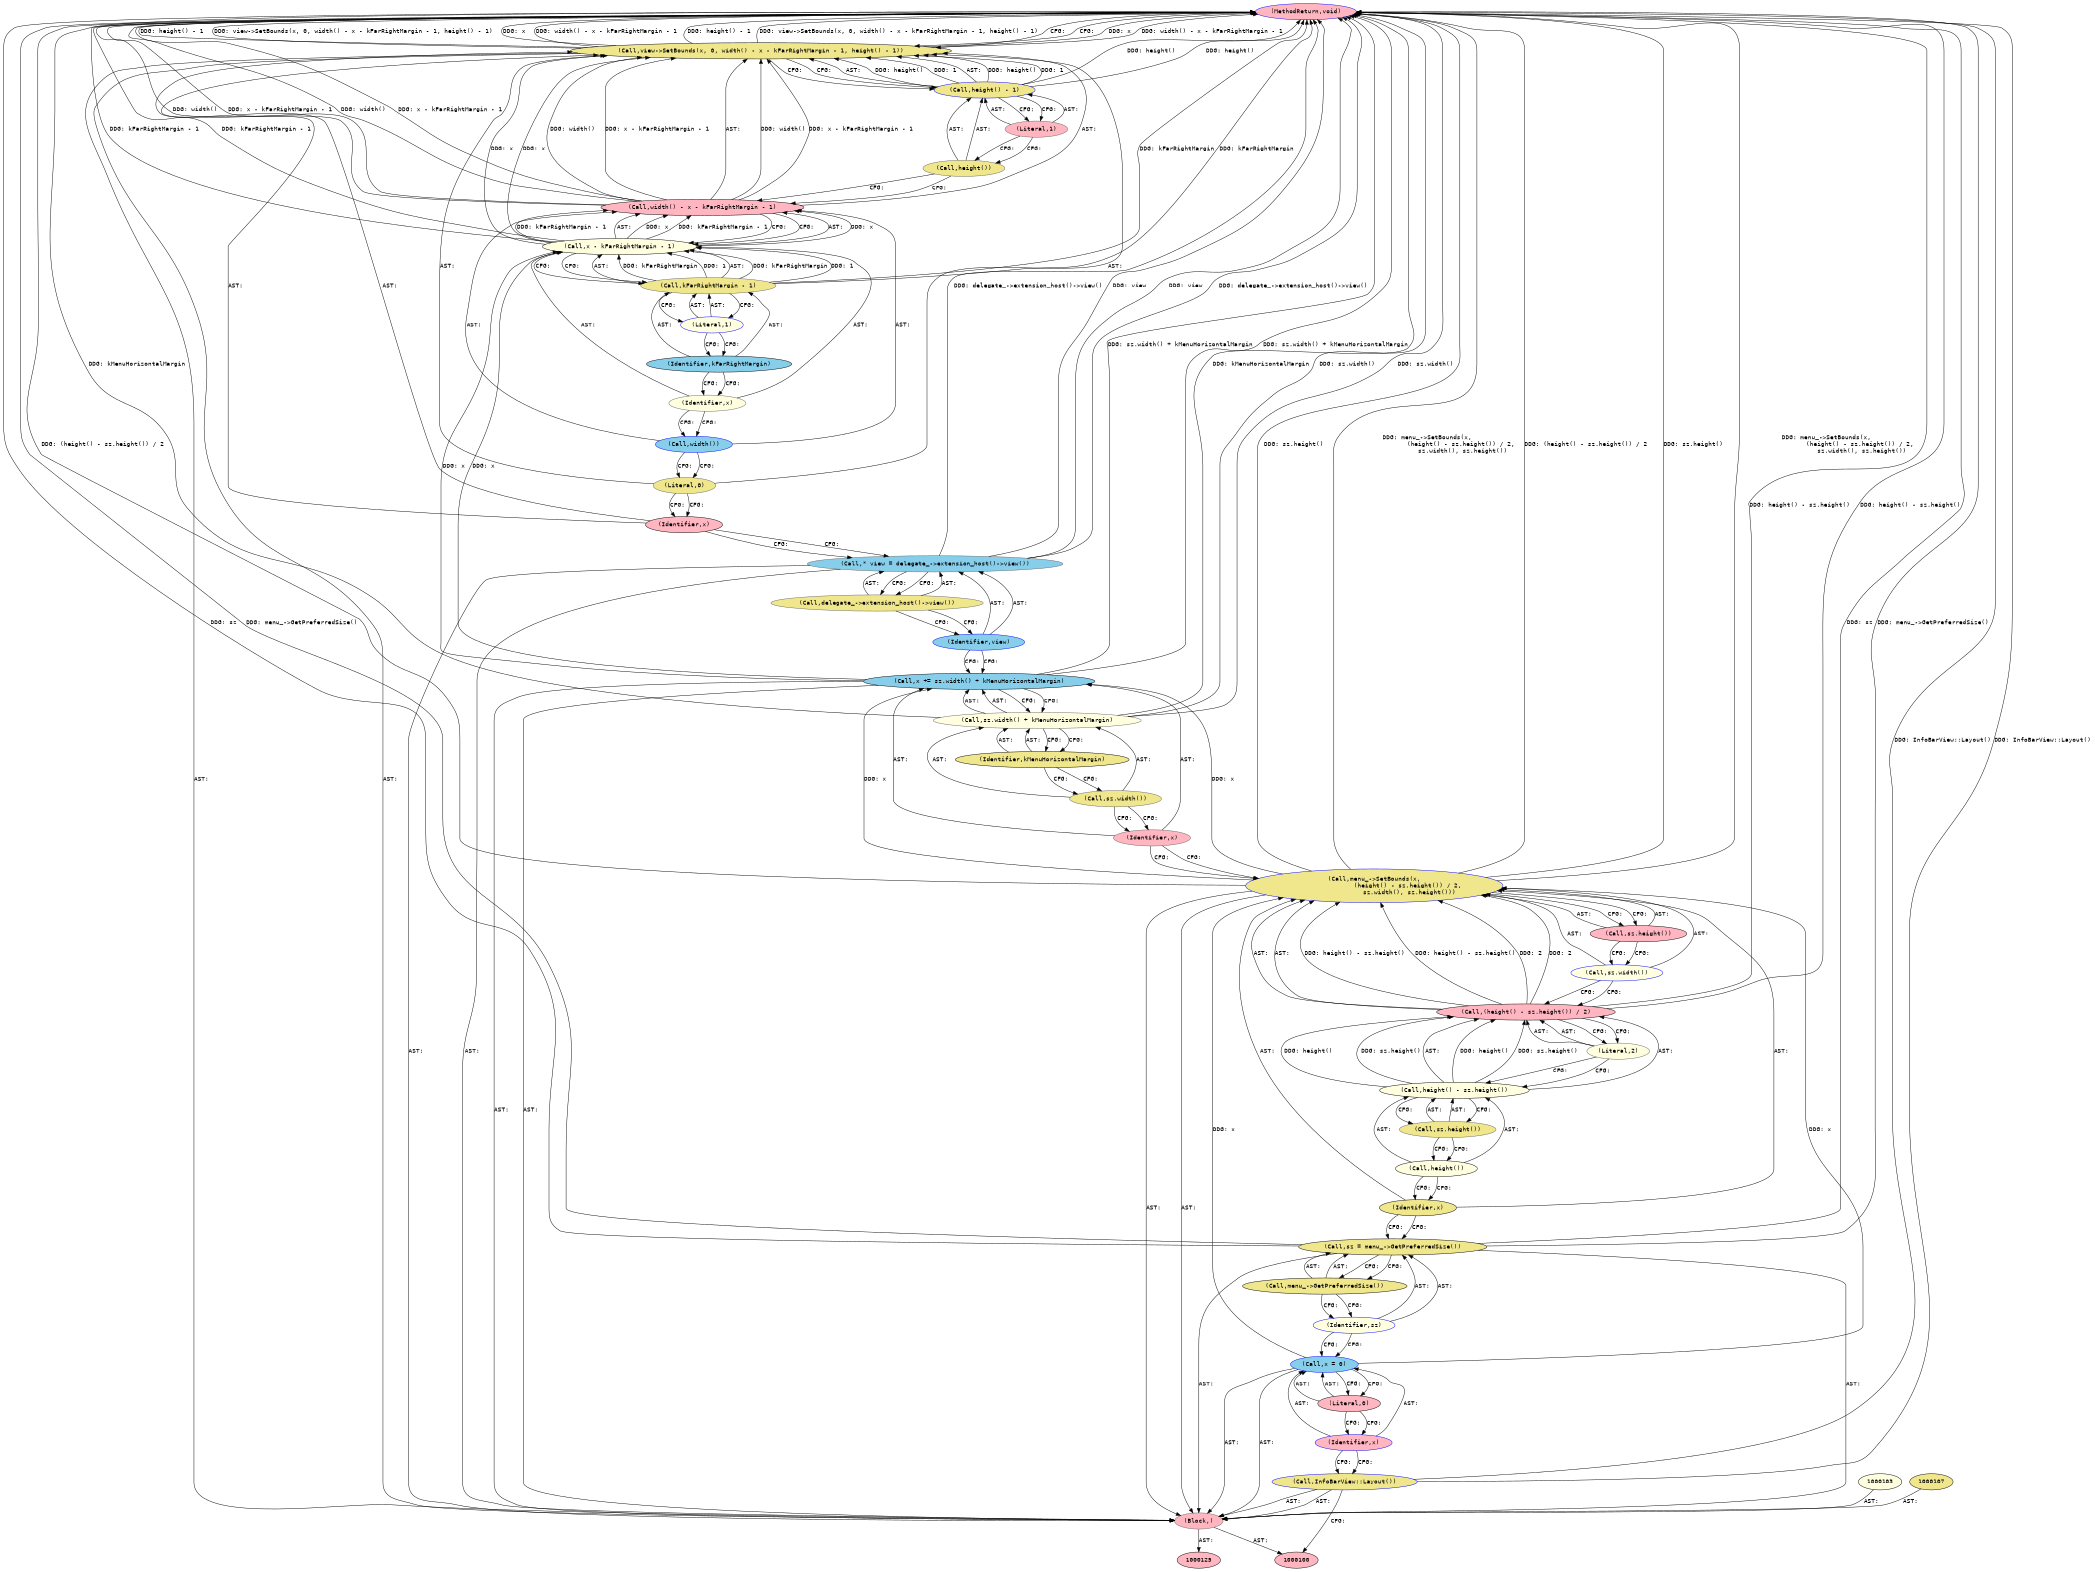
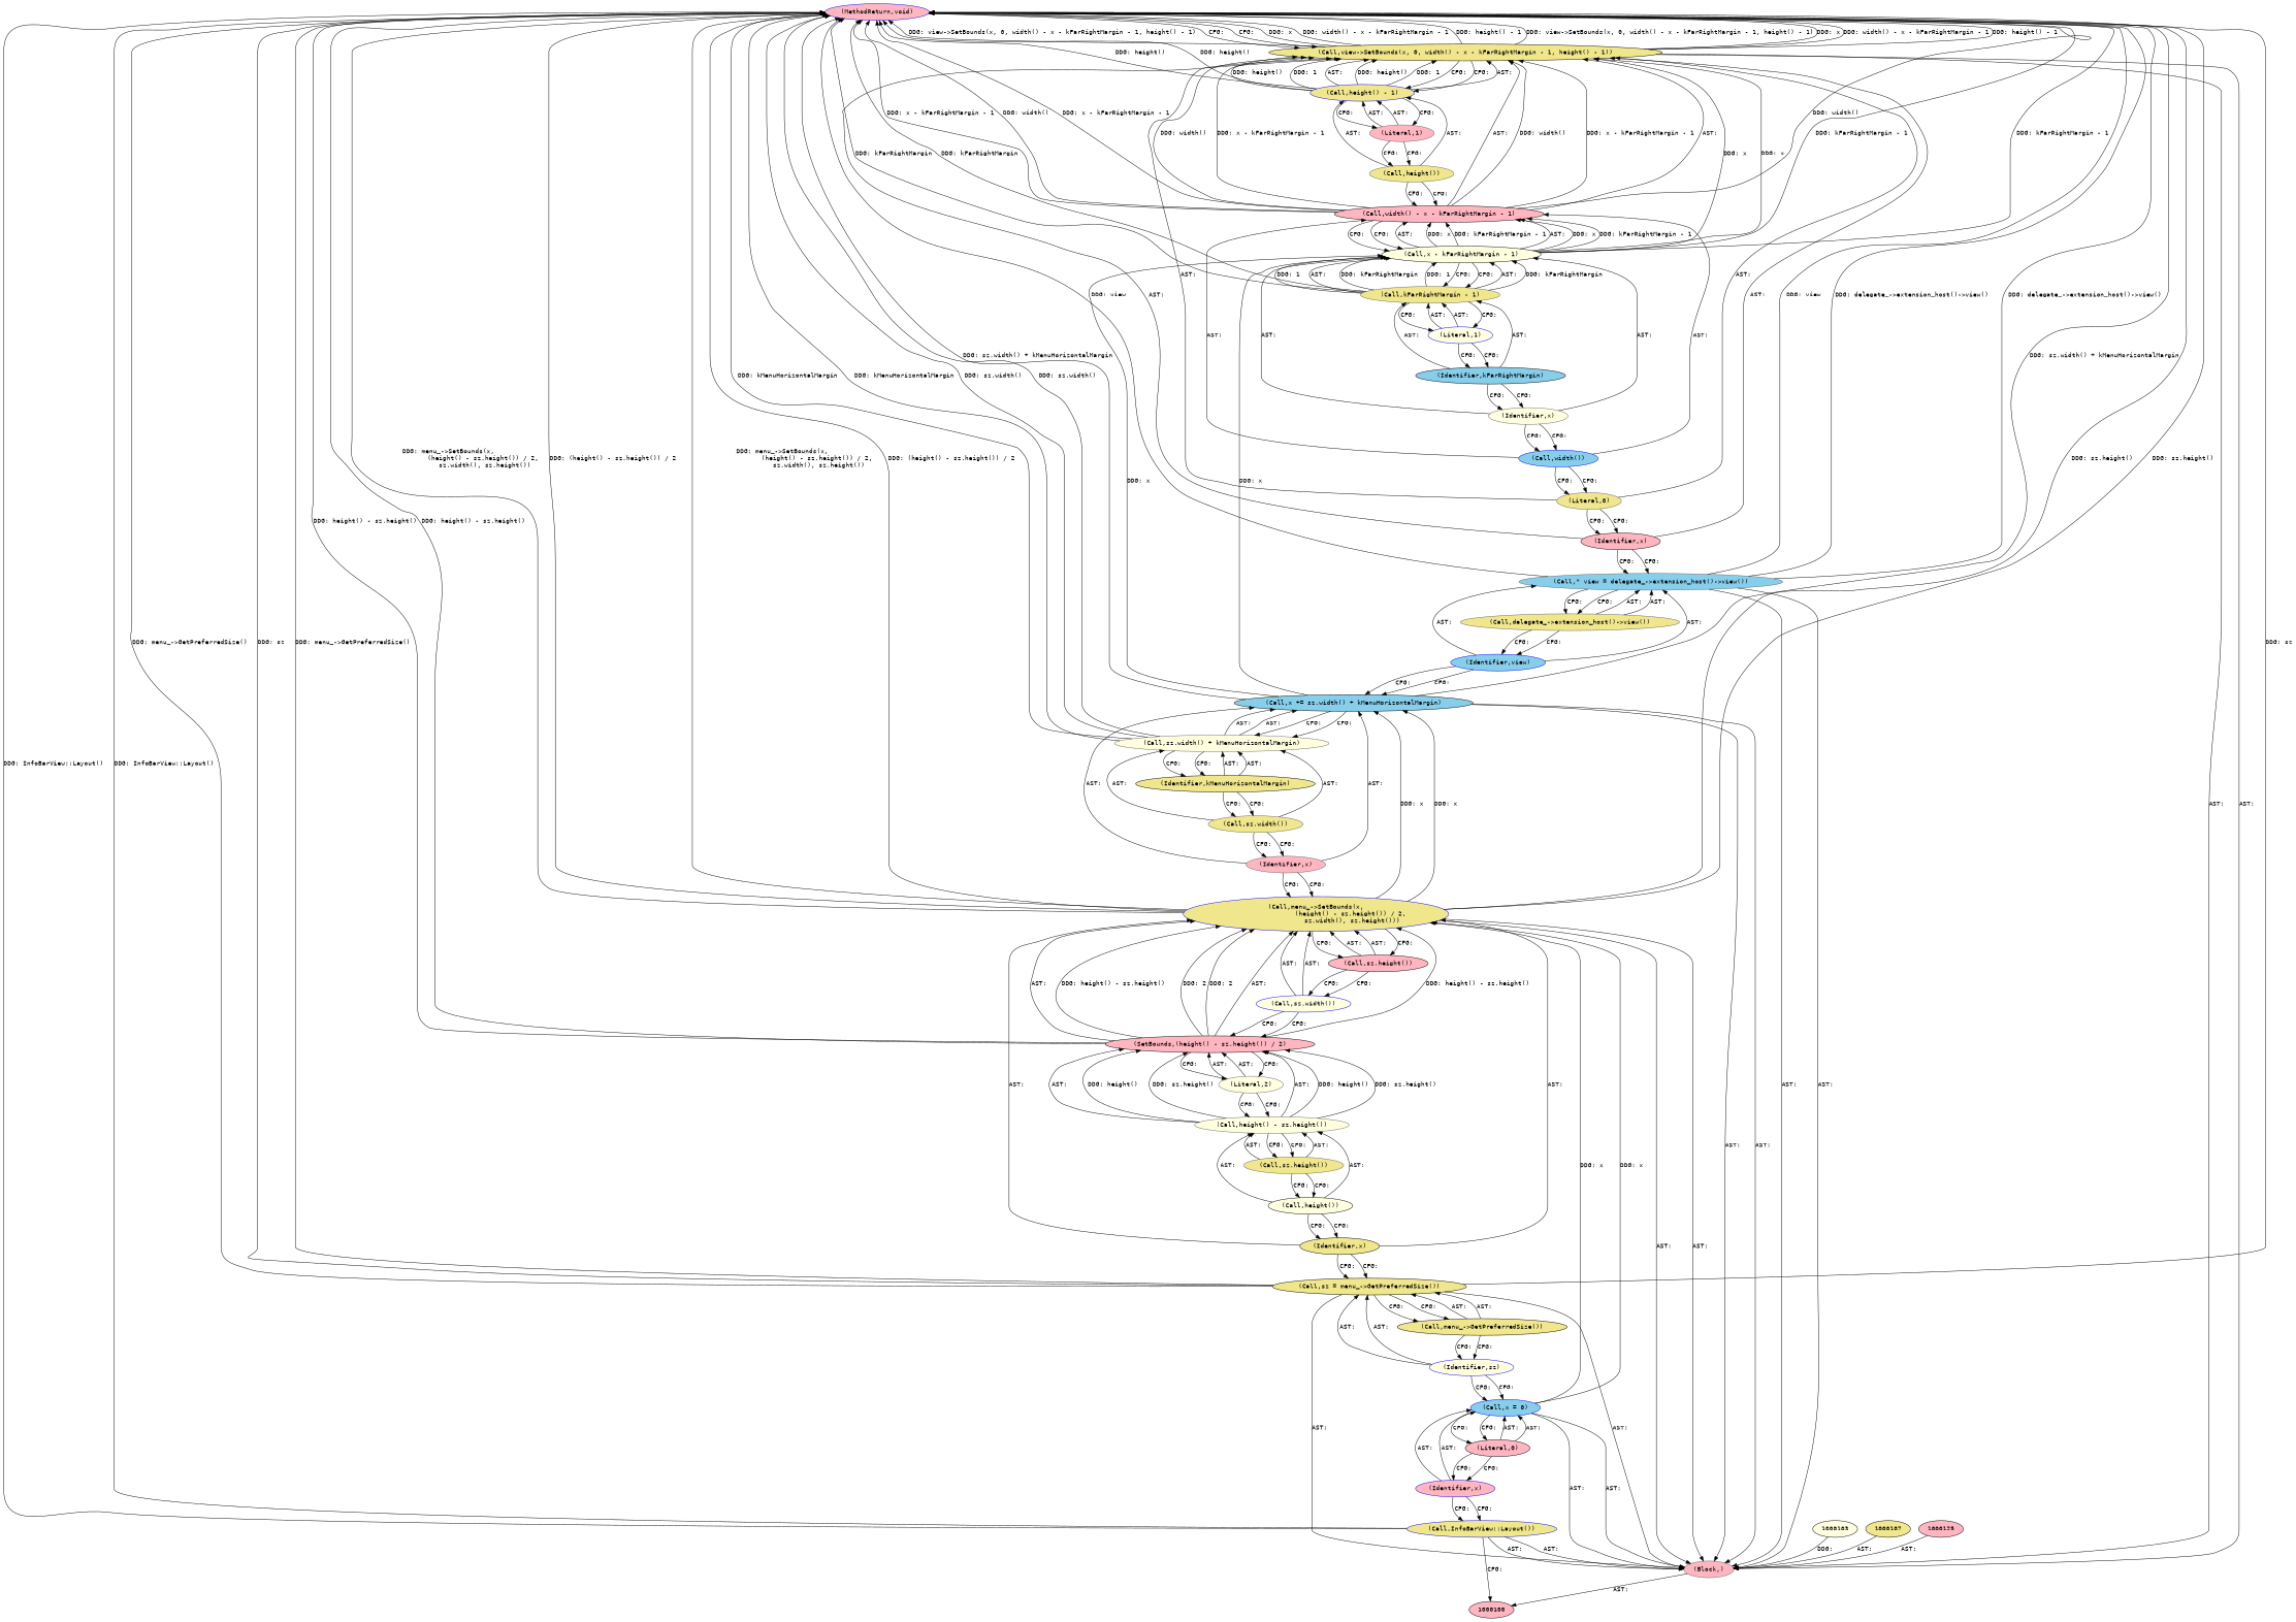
  digraph {
    fontname="DejaVu Sans Mono"
    node [color=black fillcolor=khaki fontname="DejaVu Sans Mono" style=filled]
    edge [fontname="DejaVu Sans Mono"]
    n1 [color=blue fillcolor=lightpink label="(MethodReturn,void)"]
    n2 [label="(Call,view->SetBounds(x, 0, width() - x - kFarRightMargin - 1, height() - 1))"]
    n3 [color=gray40 fillcolor=lightpink label="(Block,)"]
    n4 [color=blue label="(Call,height() - 1)"]
    1000100 [fillcolor=lightpink]
    n6 [color=gray40 fillcolor=skyblue label="(Call,* view = delegate_->extension_host()->view())"]
    n7 [color=gray40 label="(Call,delegate_->extension_host()->view())"]
    n8 [color=blue fillcolor=skyblue label="(Identifier,view)"]
    n9 [fillcolor=skyblue label="(Call,x += sz.width() + kMenuHorizontalMargin)"]
    n10 [fillcolor=lightyellow label="(Call,x - kFarRightMargin - 1)"]
    n11 [color=gray40 fillcolor=lightyellow label="(Call,sz.width() + kMenuHorizontalMargin)"]
    n12 [fillcolor=lightpink label="(Identifier,x)"]
    n13 [color=gray40 fillcolor=lightpink label="(Literal,1)"]
    n14 [color=gray40 label="(Literal,0)"]
    n15 [fillcolor=lightpink label="(Call,width() - x - kFarRightMargin - 1)"]
    n16 [color=gray40 label="(Call,kFarRightMargin - 1)"]
    n17 [color=blue fillcolor=skyblue label="(Call,width())"]
    n18 [color=blue fillcolor=lightyellow label="(Literal,1)"]
    n19 [color=gray40 fillcolor=lightyellow label="(Identifier,x)"]
    n20 [fillcolor=skyblue label="(Identifier,kFarRightMargin)"]
    n21 [color=gray40 label="(Call,height())"]
    n22 [color=blue label="(Call,InfoBarView::Layout())"]
    n23 [fillcolor=lightpink label="(Literal,0)"]
    n24 [color=blue fillcolor=skyblue label="(Call,x = 0)"]
    n25 [color=blue fillcolor=lightpink label="(Identifier,x)"]
    n26 [color=blue label="(Call,menu_->SetBounds(x,\n                  (height() - sz.height()) / 2,\n                   sz.width(), sz.height()))"]
    n27 [fillcolor=lightpink label="(Call,sz.height())"]
    n28 [label="(Call,sz = menu_->GetPreferredSize())"]
    n29 [label="(Call,menu_->GetPreferredSize())"]
    n30 [color=blue fillcolor=lightyellow label="(Identifier,sz)"]
    n31 [label="(Identifier,x)"]
    n32 [color=blue fillcolor=lightyellow label="(Call,sz.width())"]
-   n33 [fillcolor=lightpink label="(Call,(height() - sz.height()) / 2)"]
+   n33 [fillcolor=lightpink label="(SetBounds,(height() - sz.height()) / 2)"]
    n34 [color=gray40 fillcolor=lightyellow label="(Literal,2)"]
-   n35 [fillcolor=lightyellow label="(Call,height() - sz.height())"]
+   n35 [color=gray40 fillcolor=lightyellow label="(Call,height() - sz.height())"]
    n36 [color=gray40 label="(Call,sz.height())"]
    n37 [fillcolor=lightyellow label="(Call,height())"]
    n38 [label="(Identifier,kMenuHorizontalMargin)"]
    n39 [color=gray40 fillcolor=lightpink label="(Identifier,x)"]
    n40 [color=gray40 label="(Call,sz.width())"]
    1000103 [fillcolor=lightyellow]
    1000107
    1000125 [fillcolor=lightpink]
    n1 -> n2 [label="CFG: "]
    n1 -> n2 [label="CFG: "]
    n2 -> n1 [label="DDG: x"]
    n2 -> n1 [label="DDG: width() - x - kFarRightMargin - 1"]
    n2 -> n1 [label="DDG: height() - 1"]
    n2 -> n1 [label="DDG: view->SetBounds(x, 0, width() - x - kFarRightMargin - 1, height() - 1)"]
    n2 -> n1 [label="DDG: x"]
    n2 -> n1 [label="DDG: width() - x - kFarRightMargin - 1"]
    n2 -> n1 [label="DDG: height() - 1"]
    n2 -> n1 [label="DDG: view->SetBounds(x, 0, width() - x - kFarRightMargin - 1, height() - 1)"]
    n2 -> n3 [label="AST: "]
    n2 -> n3 [label="AST: "]
    n2 -> n4 [label="CFG: "]
    n2 -> n4 [label="CFG: "]
    n3 -> 1000100 [label="AST: "]
    n4 -> n1 [label="DDG: height()"]
    n4 -> n1 [label="DDG: height()"]
    n4 -> n2 [label="AST: "]
    n4 -> n2 [label="DDG: height()"]
    n4 -> n2 [label="DDG: 1"]
    n4 -> n2 [label="AST: "]
    n4 -> n2 [label="DDG: height()"]
    n4 -> n2 [label="DDG: 1"]
    n4 -> n13 [label="CFG: "]
    n4 -> n13 [label="CFG: "]
    n6 -> n1 [label="DDG: view"]
    n6 -> n1 [label="DDG: delegate_->extension_host()->view()"]
    n6 -> n1 [label="DDG: view"]
    n6 -> n1 [label="DDG: delegate_->extension_host()->view()"]
    n6 -> n3 [label="AST: "]
    n6 -> n3 [label="AST: "]
    n6 -> n7 [label="CFG: "]
    n6 -> n7 [label="CFG: "]
    n7 -> n6 [label="AST: "]
    n7 -> n6 [label="AST: "]
    n7 -> n8 [label="CFG: "]
    n7 -> n8 [label="CFG: "]
    n8 -> n6 [label="AST: "]
    n8 -> n6 [label="AST: "]
    n8 -> n9 [label="CFG: "]
    n8 -> n9 [label="CFG: "]
    n9 -> n1 [label="DDG: sz.width() + kMenuHorizontalMargin"]
    n9 -> n1 [label="DDG: sz.width() + kMenuHorizontalMargin"]
    n9 -> n3 [label="AST: "]
    n9 -> n3 [label="AST: "]
    n9 -> n10 [label="DDG: x"]
    n9 -> n10 [label="DDG: x"]
    n9 -> n11 [label="CFG: "]
    n9 -> n11 [label="CFG: "]
    n10 -> n1 [label="DDG: kFarRightMargin - 1"]
    n10 -> n1 [label="DDG: kFarRightMargin - 1"]
    n10 -> n2 [label="DDG: x"]
    n10 -> n2 [label="DDG: x"]
    n10 -> n15 [label="AST: "]
    n10 -> n15 [label="DDG: x"]
    n10 -> n15 [label="DDG: kFarRightMargin - 1"]
    n10 -> n15 [label="AST: "]
    n10 -> n15 [label="DDG: x"]
    n10 -> n15 [label="DDG: kFarRightMargin - 1"]
    n10 -> n16 [label="CFG: "]
    n10 -> n16 [label="CFG: "]
    n11 -> n1 [label="DDG: kMenuHorizontalMargin"]
    n11 -> n1 [label="DDG: sz.width()"]
    n11 -> n1 [label="DDG: kMenuHorizontalMargin"]
    n11 -> n1 [label="DDG: sz.width()"]
    n11 -> n9 [label="AST: "]
    n11 -> n9 [label="AST: "]
    n11 -> n38 [label="CFG: "]
    n11 -> n38 [label="CFG: "]
    n12 -> n2 [label="AST: "]
    n12 -> n2 [label="AST: "]
    n12 -> n6 [label="CFG: "]
    n12 -> n6 [label="CFG: "]
    n13 -> n4 [label="AST: "]
    n13 -> n4 [label="AST: "]
    n13 -> n21 [label="CFG: "]
    n13 -> n21 [label="CFG: "]
    n14 -> n2 [label="AST: "]
    n14 -> n2 [label="AST: "]
    n14 -> n12 [label="CFG: "]
    n14 -> n12 [label="CFG: "]
    n15 -> n1 [label="DDG: x - kFarRightMargin - 1"]
    n15 -> n1 [label="DDG: width()"]
    n15 -> n1 [label="DDG: x - kFarRightMargin - 1"]
    n15 -> n1 [label="DDG: width()"]
    n15 -> n2 [label="AST: "]
    n15 -> n2 [label="DDG: width()"]
    n15 -> n2 [label="DDG: x - kFarRightMargin - 1"]
    n15 -> n2 [label="AST: "]
    n15 -> n2 [label="DDG: width()"]
    n15 -> n2 [label="DDG: x - kFarRightMargin - 1"]
    n15 -> n10 [label="CFG: "]
    n15 -> n10 [label="CFG: "]
    n16 -> n1 [label="DDG: kFarRightMargin"]
    n16 -> n1 [label="DDG: kFarRightMargin"]
    n16 -> n10 [label="AST: "]
    n16 -> n10 [label="DDG: kFarRightMargin"]
    n16 -> n10 [label="DDG: 1"]
    n16 -> n10 [label="AST: "]
    n16 -> n10 [label="DDG: kFarRightMargin"]
    n16 -> n10 [label="DDG: 1"]
    n16 -> n18 [label="CFG: "]
    n16 -> n18 [label="CFG: "]
    n17 -> n14 [label="CFG: "]
    n17 -> n14 [label="CFG: "]
    n17 -> n15 [label="AST: "]
    n17 -> n15 [label="AST: "]
    n18 -> n16 [label="AST: "]
    n18 -> n16 [label="AST: "]
    n18 -> n20 [label="CFG: "]
    n18 -> n20 [label="CFG: "]
    n19 -> n10 [label="AST: "]
    n19 -> n10 [label="AST: "]
    n19 -> n17 [label="CFG: "]
    n19 -> n17 [label="CFG: "]
    n20 -> n16 [label="AST: "]
    n20 -> n16 [label="AST: "]
    n20 -> n19 [label="CFG: "]
    n20 -> n19 [label="CFG: "]
    n21 -> n4 [label="AST: "]
    n21 -> n4 [label="AST: "]
    n21 -> n15 [label="CFG: "]
    n21 -> n15 [label="CFG: "]
    n22 -> n1 [label="DDG: InfoBarView::Layout()"]
    n22 -> n1 [label="DDG: InfoBarView::Layout()"]
    n22 -> n3 [label="AST: "]
    n22 -> n3 [label="AST: "]
    n22 -> 1000100 [label="CFG: "]
    n23 -> n24 [label="AST: "]
    n23 -> n24 [label="AST: "]
    n23 -> n25 [label="CFG: "]
    n23 -> n25 [label="CFG: "]
    n24 -> n3 [label="AST: "]
    n24 -> n3 [label="AST: "]
    n24 -> n23 [label="CFG: "]
    n24 -> n23 [label="CFG: "]
    n24 -> n26 [label="DDG: x"]
    n24 -> n26 [label="DDG: x"]
    n25 -> n22 [label="CFG: "]
    n25 -> n22 [label="CFG: "]
    n25 -> n24 [label="AST: "]
    n25 -> n24 [label="AST: "]
    n26 -> n1 [label="DDG: sz.height()"]
    n26 -> n1 [label="DDG: menu_->SetBounds(x,\n                  (height() - sz.height()) / 2,\n                   sz.width(), sz.height())"]
    n26 -> n1 [label="DDG: (height() - sz.height()) / 2"]
    n26 -> n1 [label="DDG: sz.height()"]
    n26 -> n1 [label="DDG: menu_->SetBounds(x,\n                  (height() - sz.height()) / 2,\n                   sz.width(), sz.height())"]
    n26 -> n1 [label="DDG: (height() - sz.height()) / 2"]
    n26 -> n3 [label="AST: "]
    n26 -> n3 [label="AST: "]
    n26 -> n9 [label="DDG: x"]
    n26 -> n9 [label="DDG: x"]
    n26 -> n27 [label="CFG: "]
    n26 -> n27 [label="CFG: "]
    n27 -> n26 [label="AST: "]
    n27 -> n26 [label="AST: "]
    n27 -> n32 [label="CFG: "]
    n27 -> n32 [label="CFG: "]
    n28 -> n1 [label="DDG: menu_->GetPreferredSize()"]
    n28 -> n1 [label="DDG: sz"]
    n28 -> n1 [label="DDG: menu_->GetPreferredSize()"]
    n28 -> n1 [label="DDG: sz"]
    n28 -> n3 [label="AST: "]
    n28 -> n3 [label="AST: "]
    n28 -> n29 [label="CFG: "]
    n28 -> n29 [label="CFG: "]
    n29 -> n28 [label="AST: "]
    n29 -> n28 [label="AST: "]
    n29 -> n30 [label="CFG: "]
    n29 -> n30 [label="CFG: "]
    n30 -> n24 [label="CFG: "]
    n30 -> n24 [label="CFG: "]
    n30 -> n28 [label="AST: "]
    n30 -> n28 [label="AST: "]
    n31 -> n26 [label="AST: "]
    n31 -> n26 [label="AST: "]
    n31 -> n28 [label="CFG: "]
    n31 -> n28 [label="CFG: "]
    n32 -> n26 [label="AST: "]
    n32 -> n26 [label="AST: "]
    n32 -> n33 [label="CFG: "]
    n32 -> n33 [label="CFG: "]
    n33 -> n1 [label="DDG: height() - sz.height()"]
    n33 -> n1 [label="DDG: height() - sz.height()"]
    n33 -> n26 [label="AST: "]
    n33 -> n26 [label="DDG: height() - sz.height()"]
    n33 -> n26 [label="DDG: 2"]
    n33 -> n26 [label="AST: "]
    n33 -> n26 [label="DDG: height() - sz.height()"]
    n33 -> n26 [label="DDG: 2"]
    n33 -> n34 [label="CFG: "]
    n33 -> n34 [label="CFG: "]
    n34 -> n33 [label="AST: "]
    n34 -> n33 [label="AST: "]
    n34 -> n35 [label="CFG: "]
    n34 -> n35 [label="CFG: "]
    n35 -> n33 [label="AST: "]
    n35 -> n33 [label="DDG: height()"]
    n35 -> n33 [label="DDG: sz.height()"]
    n35 -> n33 [label="AST: "]
    n35 -> n33 [label="DDG: height()"]
    n35 -> n33 [label="DDG: sz.height()"]
    n35 -> n36 [label="CFG: "]
    n35 -> n36 [label="CFG: "]
    n36 -> n35 [label="AST: "]
    n36 -> n35 [label="AST: "]
    n36 -> n37 [label="CFG: "]
    n36 -> n37 [label="CFG: "]
    n37 -> n31 [label="CFG: "]
    n37 -> n31 [label="CFG: "]
    n37 -> n35 [label="AST: "]
    n37 -> n35 [label="AST: "]
    n38 -> n11 [label="AST: "]
    n38 -> n11 [label="AST: "]
    n38 -> n40 [label="CFG: "]
    n38 -> n40 [label="CFG: "]
    n39 -> n9 [label="AST: "]
    n39 -> n9 [label="AST: "]
    n39 -> n26 [label="CFG: "]
    n39 -> n26 [label="CFG: "]
    n40 -> n11 [label="AST: "]
    n40 -> n11 [label="AST: "]
    n40 -> n39 [label="CFG: "]
    n40 -> n39 [label="CFG: "]
-   1000103 -> n3 [label="AST: "]
+   1000103 -> n3 [label="DDG: "]
    1000107 -> n3 [label="AST: "]
-   n3 -> 1000125 [label="AST: "]
+   1000125 -> n3 [label="AST: "]
  }
